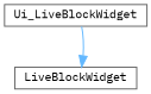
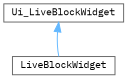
  digraph {
    rankdir=TB
    fontname="IBM Plex Mono"
    node [color=grey40 fillcolor=white fontname="IBM Plex Mono" fontsize=10 shape=box style=filled]
    n1 [height=0.2 label=Ui_LiveBlockWidget width=0.4]
    n2 [height=0.2 label=LiveBlockWidget width=0.4]
-   n2 -> n1 [color=steelblue1 dir=back fontname="IBM Plex Mono" fontsize=10 labelfontname=Helvetica labelfontsize=10 style=solid]
+   n1 -> n2 [color=steelblue1 dir=back fontname="IBM Plex Mono" fontsize=10 labelfontname=Helvetica labelfontsize=10 style=solid]
  }
